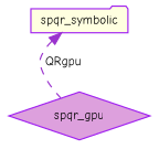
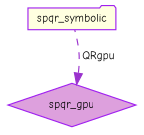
  digraph {
    fontname="Comic Neue"
    node [color=purple fontname="Comic Neue" fontsize=10 style=filled]
    n1 [fillcolor=lightyellow fontcolor=black height=0.2 label=spqr_symbolic shape=folder width=0.4]
    n2 [fillcolor=plum height=0.2 label=spqr_gpu shape=diamond width=0.4]
-   n1 -> n2 [color=darkorchid3 dir=back fontname="Comic Neue" fontsize=10 label=" QRgpu" labelfontname=Helvetica labelfontsize=10 style=dashed]
+   n2 -> n1 [color=darkorchid3 dir=back fontname="Comic Neue" fontsize=10 label=" QRgpu" labelfontname=Helvetica labelfontsize=10 style=dashed]
  }
